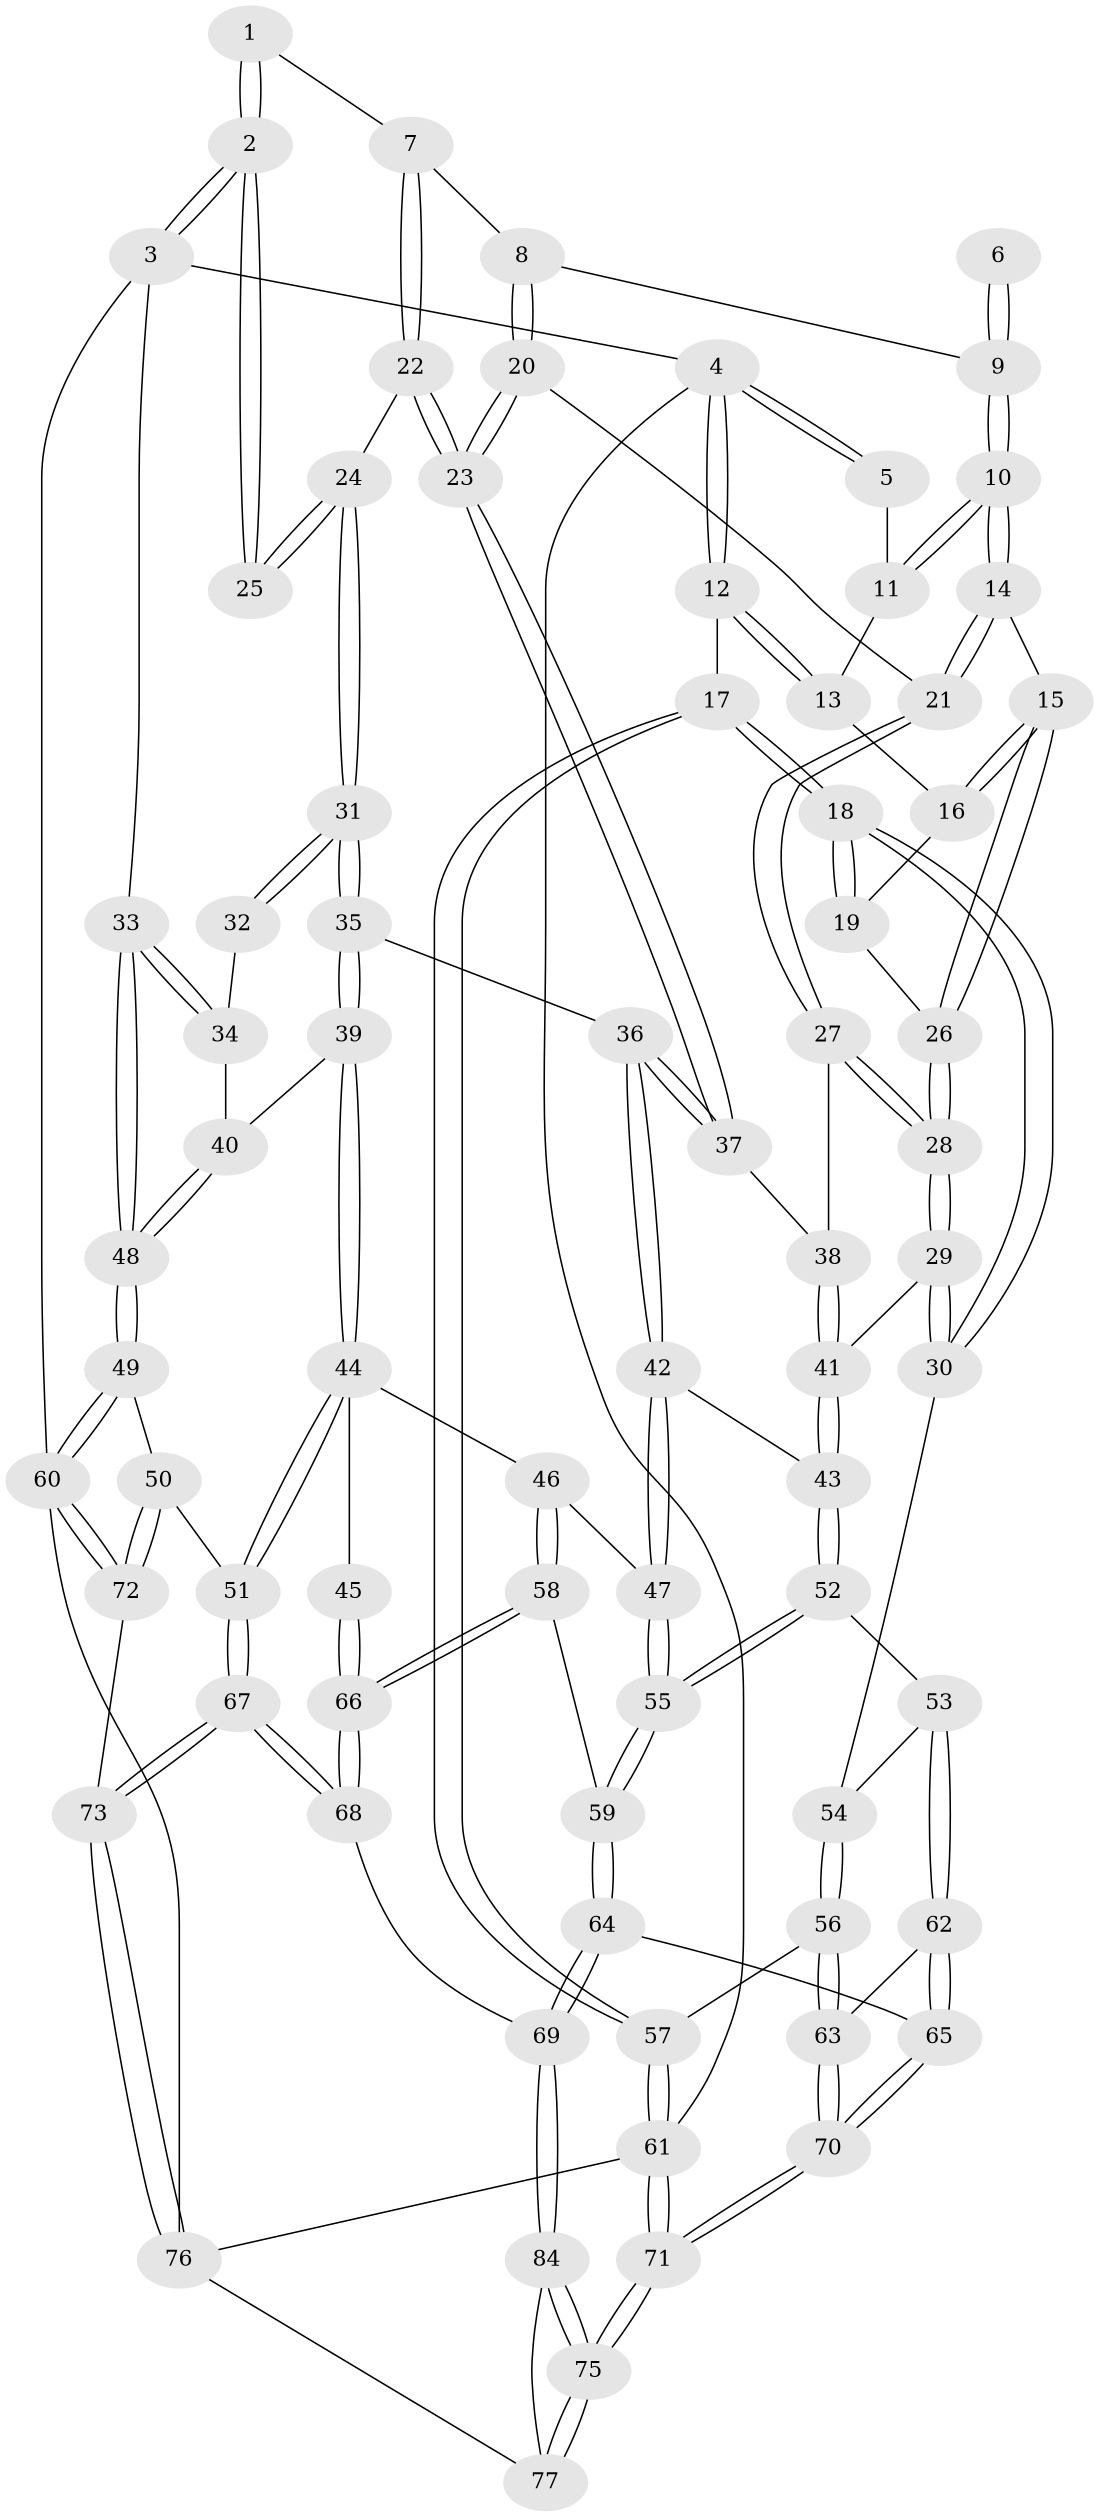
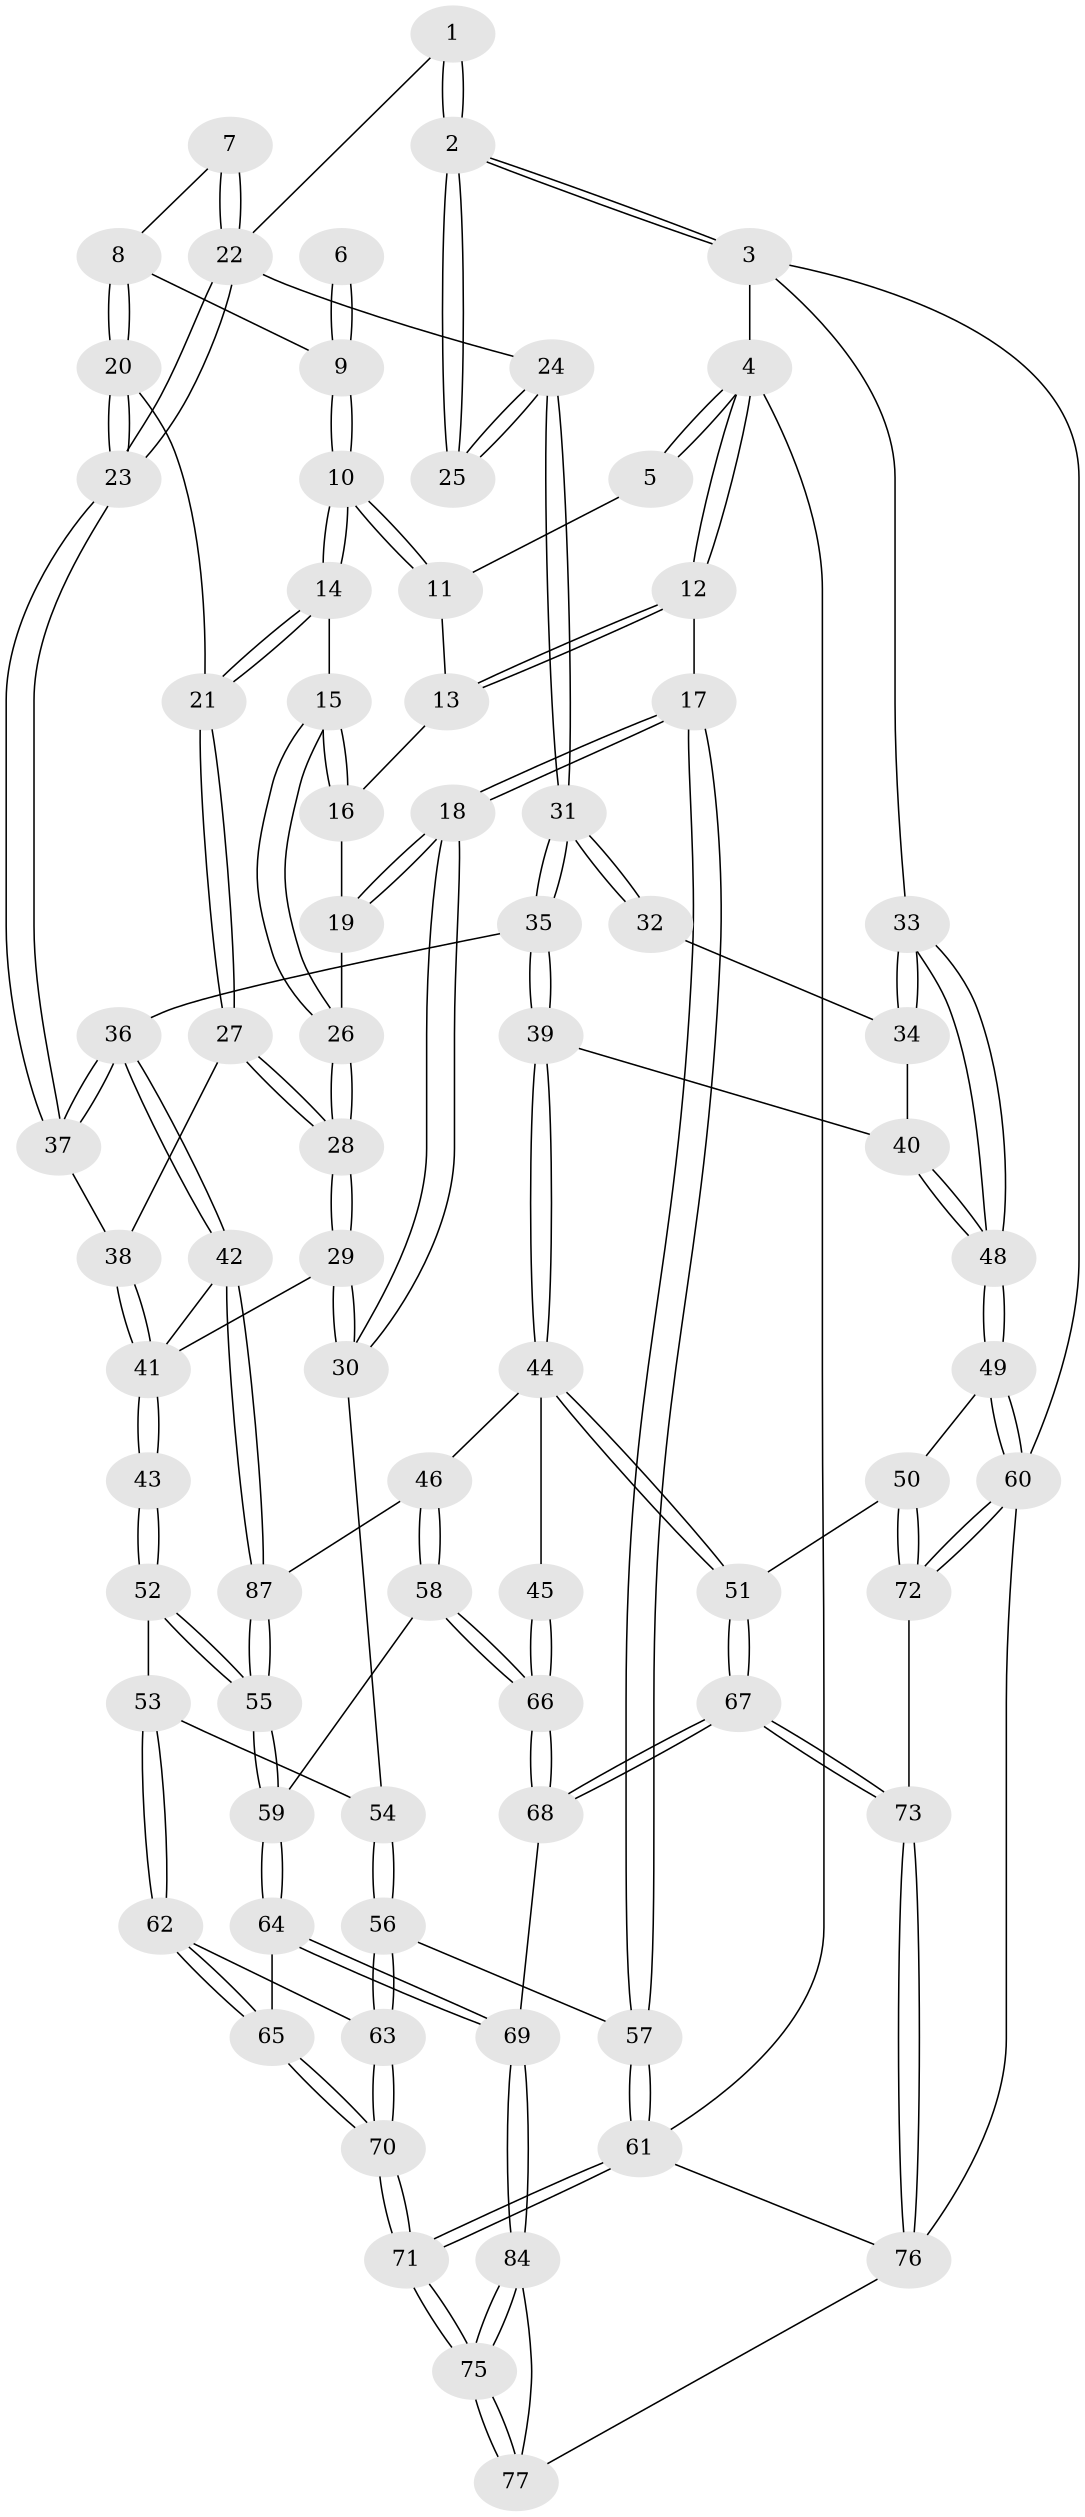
  graph {
    fontname="DejaVu Serif"
    node [color=gray90 fontname="DejaVu Serif" style=filled]
    edge [fontname="DejaVu Serif"]
    1
    2
    7
    3
    25
    8
    22
    4
    33
    60
    5
    12
    61
    34
    48
    72
    76
    11
    13
    17
    71
    6
    9
    10
    20
    23
    24
    21
    14
    15
    16
    18
    57
    19
    26
    27
    28
    30
    54
    37
    38
    31
    32
    35
    29
    41
    43
    56
    36
    39
    40
    49
    42
    44
-   47
+   47 [label=87]
    45
    51
    46
    52
    55
    53
    66
    67
    58
    68
    59
    50
    73
    62
    63
    65
    64
    70
    69
    77
    75
    n77 [label=84]
    1 -- 2
    1 -- 2
-   1 -- 7
+   1 -- 22
    2 -- 3
    2 -- 3
    2 -- 25
    2 -- 25
    7 -- 8
    7 -- 22
    7 -- 22
    3 -- 4
    3 -- 33
    3 -- 60
    8 -- 9
    8 -- 20
    8 -- 20
    22 -- 23
    22 -- 23
    22 -- 24
    4 -- 5
    4 -- 5
    4 -- 12
    4 -- 12
    4 -- 61
    33 -- 34
    33 -- 34
    33 -- 48
    33 -- 48
    60 -- 72
    60 -- 72
    60 -- 76
    5 -- 11
    12 -- 13
    12 -- 13
    12 -- 17
    61 -- 76
    61 -- 71
    61 -- 71
    34 -- 40
    48 -- 49
    48 -- 49
    72 -- 73
    76 -- 77
    11 -- 13
    13 -- 16
    17 -- 18
    17 -- 18
    17 -- 57
    17 -- 57
    71 -- 75
    71 -- 75
    6 -- 9
    6 -- 9
    9 -- 10
    9 -- 10
    10 -- 11
    10 -- 11
    10 -- 14
    10 -- 14
    20 -- 23
    20 -- 23
    20 -- 21
    23 -- 37
    23 -- 37
    24 -- 25
    24 -- 25
    24 -- 31
    24 -- 31
    21 -- 27
    21 -- 27
    14 -- 21
    14 -- 21
    14 -- 15
    15 -- 16
    15 -- 16
    15 -- 26
    15 -- 26
    16 -- 19
    18 -- 19
    18 -- 19
    18 -- 30
    18 -- 30
    57 -- 61
    57 -- 61
    19 -- 26
    26 -- 28
    26 -- 28
    27 -- 28
    27 -- 28
    27 -- 38
    28 -- 29
    28 -- 29
    30 -- 54
    54 -- 56
    54 -- 56
    37 -- 38
    38 -- 41
    38 -- 41
    31 -- 32
    31 -- 32
    31 -- 35
    31 -- 35
    32 -- 34
    35 -- 36
    35 -- 39
    35 -- 39
    29 -- 30
    29 -- 30
    29 -- 41
    41 -- 43
    41 -- 43
    43 -- 52
    43 -- 52
    56 -- 57
    56 -- 63
    56 -- 63
    36 -- 37
    36 -- 37
    36 -- 42
    36 -- 42
    39 -- 40
    39 -- 44
    39 -- 44
    40 -- 48
    40 -- 48
    49 -- 60
    49 -- 60
    49 -- 50
-   42 -- 43
+   42 -- 41
    42 -- 47
    42 -- 47
    44 -- 45
    44 -- 51
    44 -- 51
    44 -- 46
    47 -- 55
    47 -- 55
    45 -- 66
    45 -- 66
    51 -- 67
    51 -- 67
    46 -- 47
    46 -- 58
    46 -- 58
    52 -- 55
    52 -- 55
    52 -- 53
    55 -- 59
    55 -- 59
    53 -- 54
    53 -- 62
    53 -- 62
    66 -- 68
    66 -- 68
    67 -- 68
    67 -- 68
    67 -- 73
    67 -- 73
    58 -- 66
    58 -- 66
    58 -- 59
    68 -- 69
    59 -- 64
    59 -- 64
    50 -- 72
    50 -- 72
    50 -- 51
    73 -- 76
    73 -- 76
    62 -- 63
    62 -- 65
    62 -- 65
    63 -- 70
    63 -- 70
    65 -- 70
    65 -- 70
    64 -- 65
    64 -- 69
    64 -- 69
    70 -- 71
    70 -- 71
    69 -- n77
    69 -- n77
    75 -- 77
    75 -- 77
    n77 -- 77
    n77 -- 75
    n77 -- 75
  }
